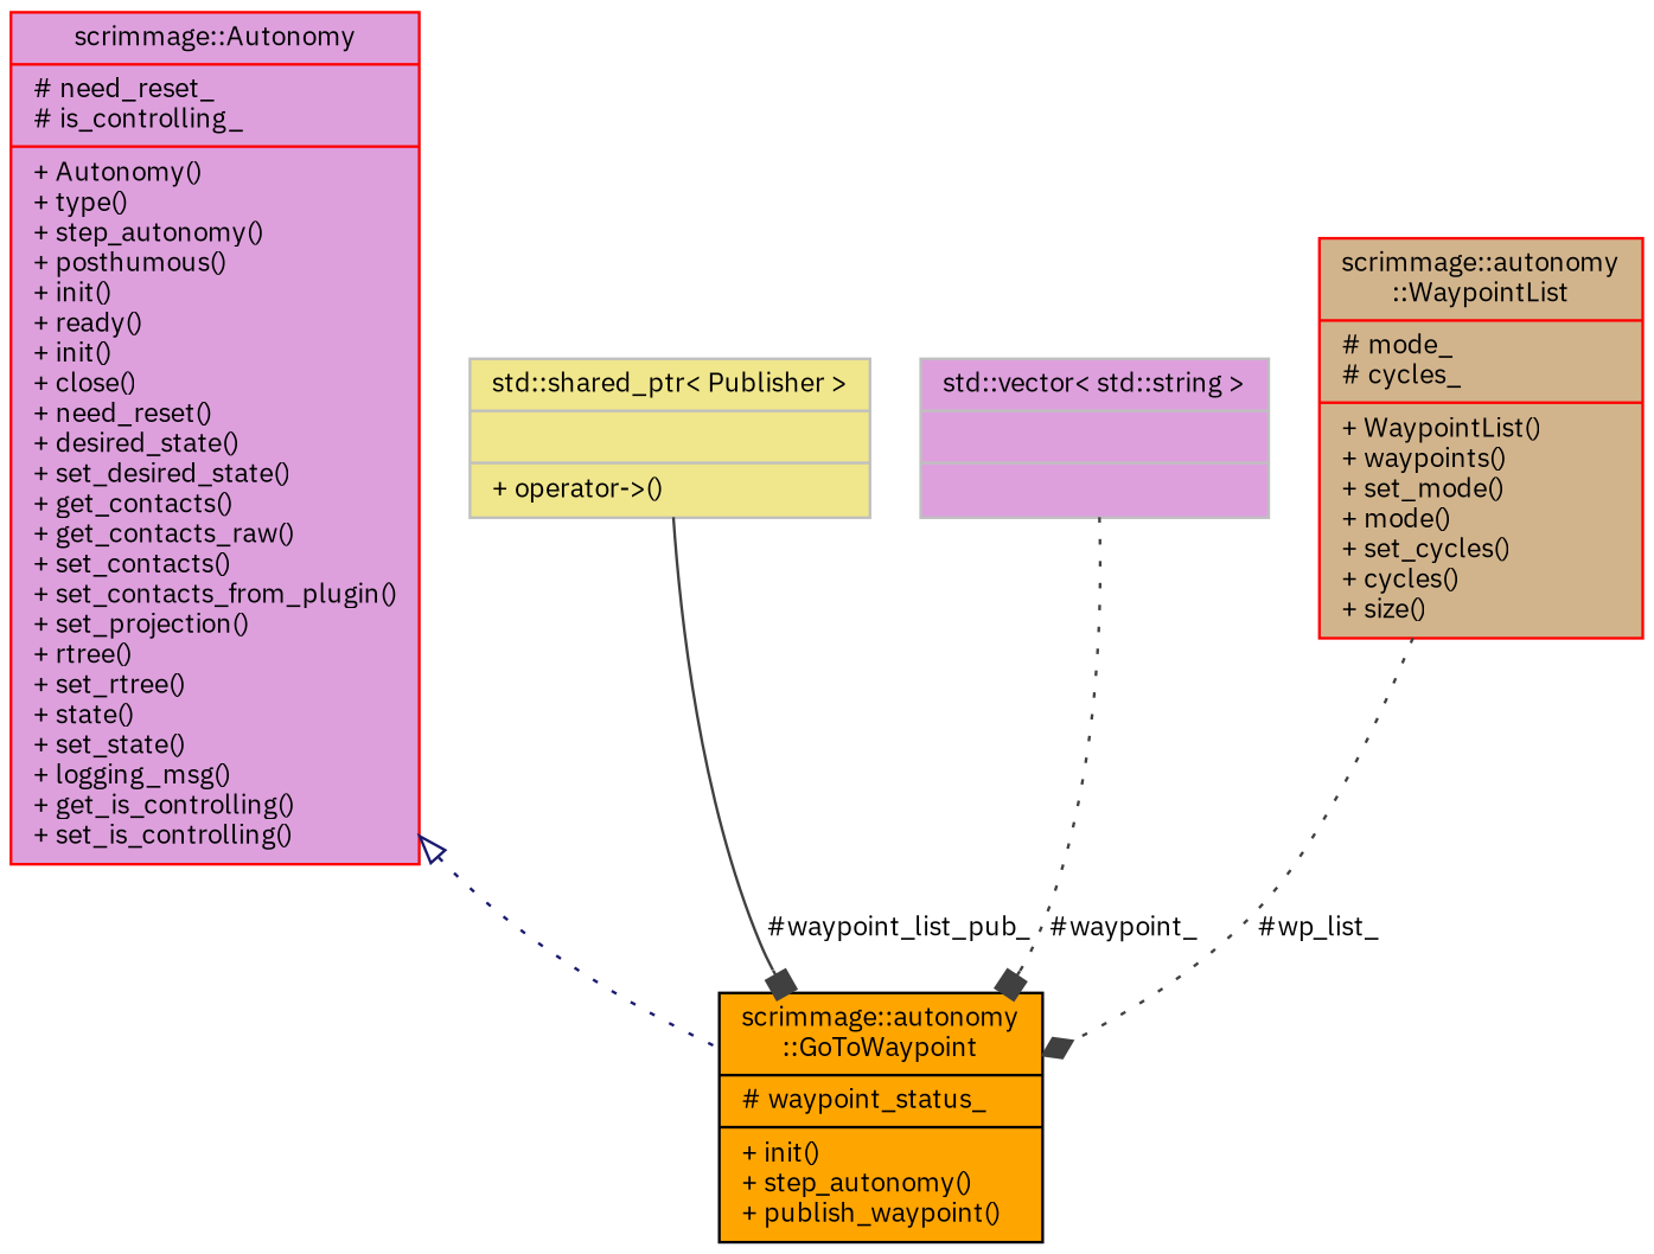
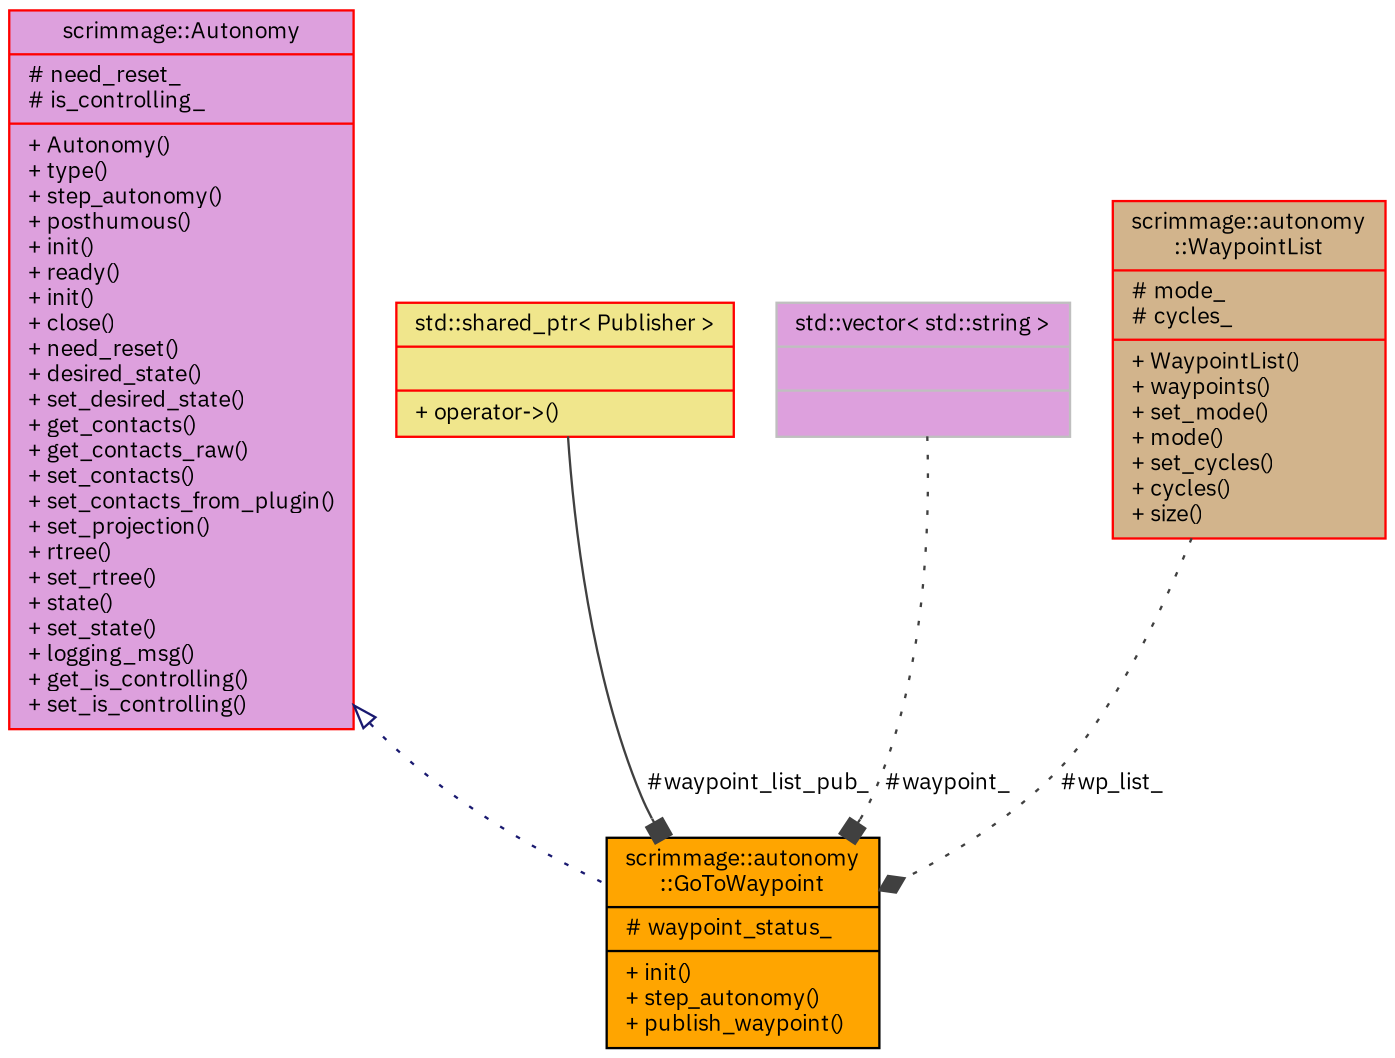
  digraph {
    fontname="IBM Plex Sans"
    node [color=red fillcolor=plum fontname="IBM Plex Sans" fontsize=10 shape=record style=filled]
    edge [color=grey25 fontname="IBM Plex Sans" fontsize=10 labelfontname=Helvetica labelfontsize=10 style=dotted arrowhead=box]
    n1 [color=black fillcolor=orange fontcolor=black height=0.2 label="{scrimmage::autonomy\l::GoToWaypoint\n|# waypoint_status_\l|+ init()\l+ step_autonomy()\l+ publish_waypoint()\l}" width=0.4]
    n2 [height=0.2 label="{scrimmage::Autonomy\n|# need_reset_\l# is_controlling_\l|+ Autonomy()\l+ type()\l+ step_autonomy()\l+ posthumous()\l+ init()\l+ ready()\l+ init()\l+ close()\l+ need_reset()\l+ desired_state()\l+ set_desired_state()\l+ get_contacts()\l+ get_contacts_raw()\l+ set_contacts()\l+ set_contacts_from_plugin()\l+ set_projection()\l+ rtree()\l+ set_rtree()\l+ state()\l+ set_state()\l+ logging_msg()\l+ get_is_controlling()\l+ set_is_controlling()\l}" width=0.4]
-   n3 [color=grey75 fillcolor=khaki height=0.2 label="{std::shared_ptr\< Publisher \>\n||+ operator-\>()\l}" width=0.4]
+   n3 [fillcolor=khaki height=0.2 label="{std::shared_ptr\< Publisher \>\n||+ operator-\>()\l}" width=0.4]
    n4 [color=grey75 height=0.2 label="{std::vector\< std::string \>\n||}" width=0.4]
    n5 [fillcolor=tan height=0.2 label="{scrimmage::autonomy\l::WaypointList\n|# mode_\l# cycles_\l|+ WaypointList()\l+ waypoints()\l+ set_mode()\l+ mode()\l+ set_cycles()\l+ cycles()\l+ size()\l}" width=0.4]
    n2 -> n1 [arrowtail=onormal color=midnightblue dir=back arrowhead=""]
    n3 -> n1 [label=" #waypoint_list_pub_" style=solid]
    n4 -> n1 [label=" #waypoint_"]
    n5 -> n1 [arrowhead=diamond label=" #wp_list_"]
  }
